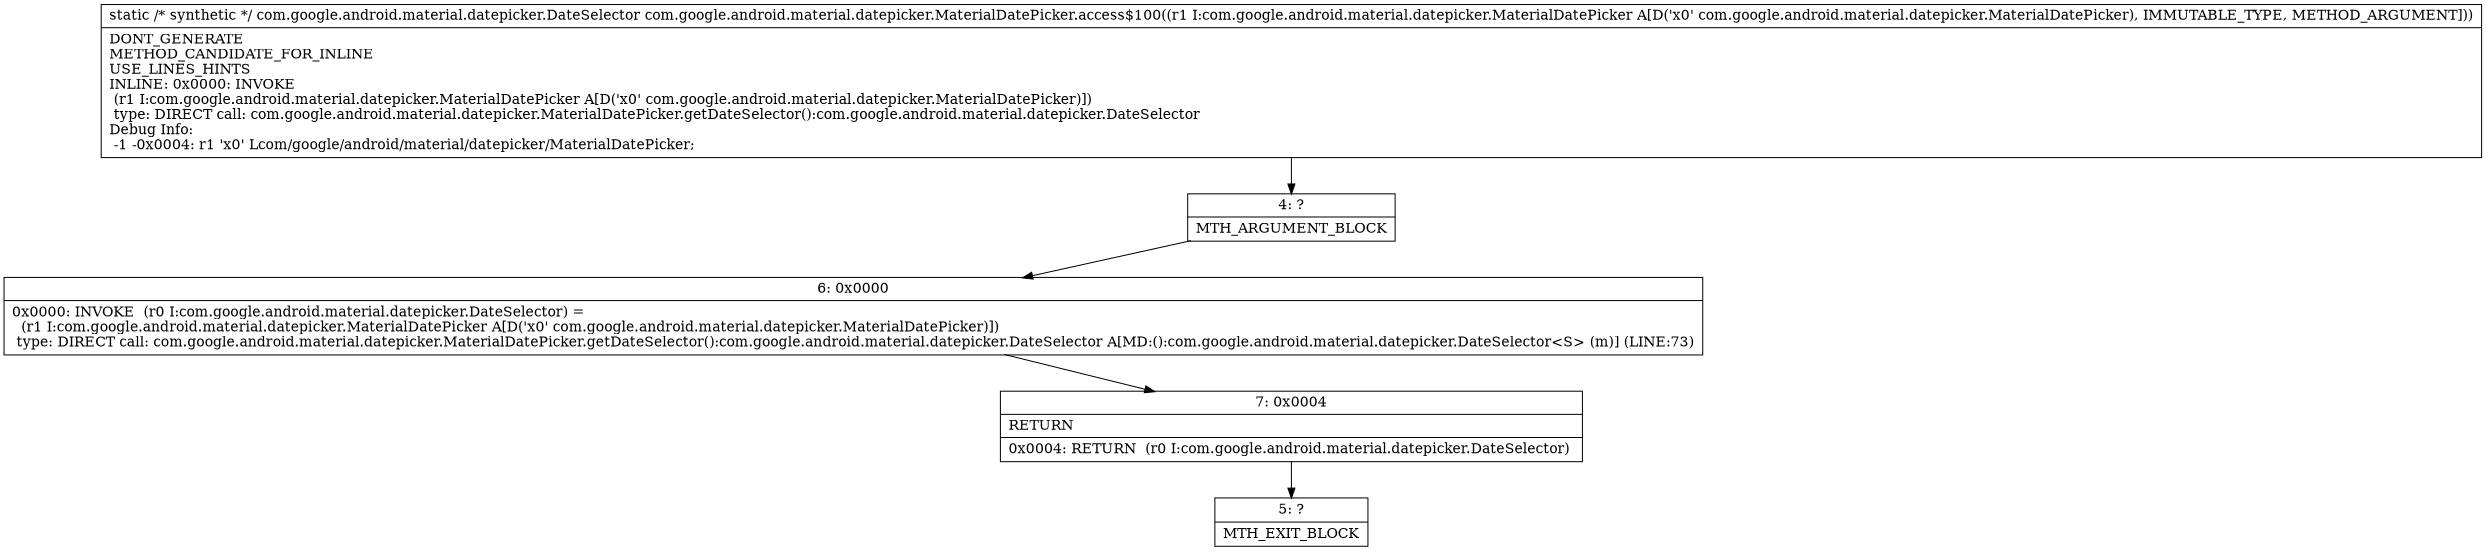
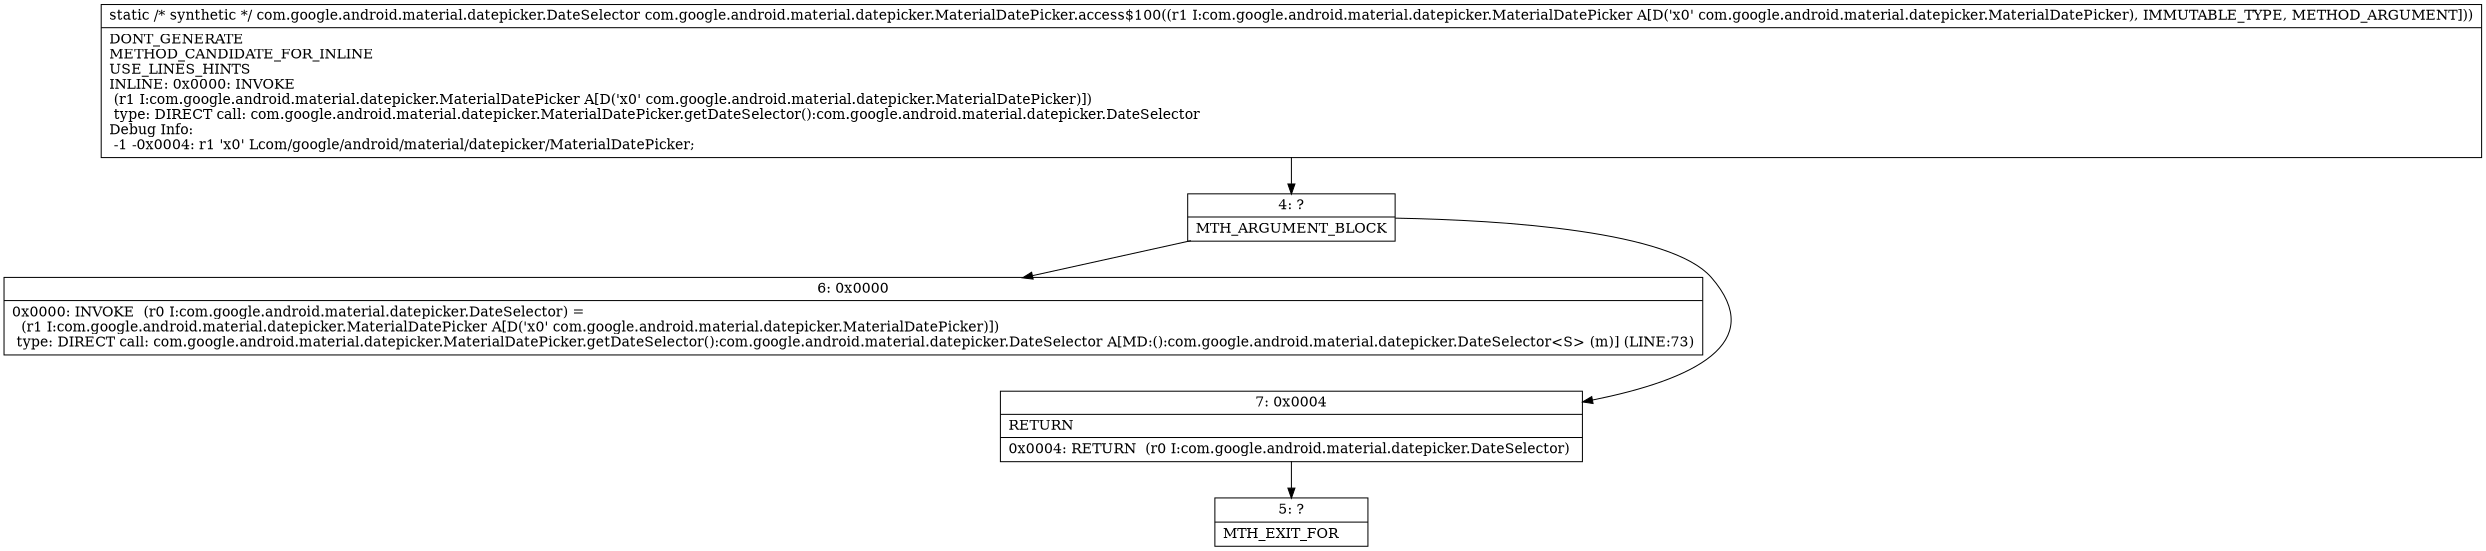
  digraph {
    node [shape=record]
    n1 [label="{4\:\ ?|MTH_ARGUMENT_BLOCK\l}"]
    n2 [label="{6\:\ 0x0000|0x0000: INVOKE  (r0 I:com.google.android.material.datepicker.DateSelector) = \l  (r1 I:com.google.android.material.datepicker.MaterialDatePicker A[D('x0' com.google.android.material.datepicker.MaterialDatePicker)])\l type: DIRECT call: com.google.android.material.datepicker.MaterialDatePicker.getDateSelector():com.google.android.material.datepicker.DateSelector A[MD:():com.google.android.material.datepicker.DateSelector\<S\> (m)] (LINE:73)\l}"]
    n3 [label="{7\:\ 0x0004|RETURN\l|0x0004: RETURN  (r0 I:com.google.android.material.datepicker.DateSelector) \l}"]
-   n4 [label="{5\:\ ?|MTH_EXIT_BLOCK\l}"]
+   n4 [label="{5\:\ ?|MTH_EXIT_FOR\l}"]
    n5 [label="{static \/* synthetic *\/ com.google.android.material.datepicker.DateSelector com.google.android.material.datepicker.MaterialDatePicker.access$100((r1 I:com.google.android.material.datepicker.MaterialDatePicker A[D('x0' com.google.android.material.datepicker.MaterialDatePicker), IMMUTABLE_TYPE, METHOD_ARGUMENT]))  | DONT_GENERATE\lMETHOD_CANDIDATE_FOR_INLINE\lUSE_LINES_HINTS\lINLINE: 0x0000: INVOKE  \l  (r1 I:com.google.android.material.datepicker.MaterialDatePicker A[D('x0' com.google.android.material.datepicker.MaterialDatePicker)])\l type: DIRECT call: com.google.android.material.datepicker.MaterialDatePicker.getDateSelector():com.google.android.material.datepicker.DateSelector\lDebug Info:\l  \-1 \-0x0004: r1 'x0' Lcom\/google\/android\/material\/datepicker\/MaterialDatePicker;\l}"]
    n1 -> n2
-   n2 -> n3
+   n1 -> n3
    n3 -> n4
    n5 -> n1
  }
